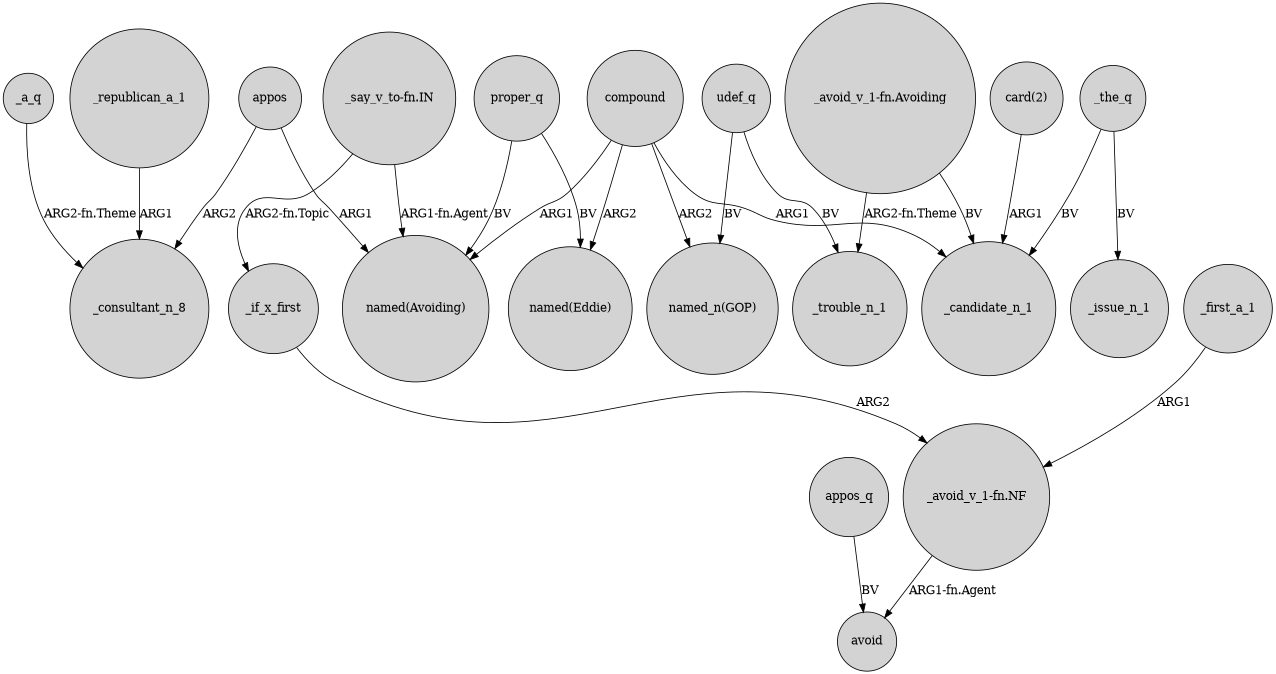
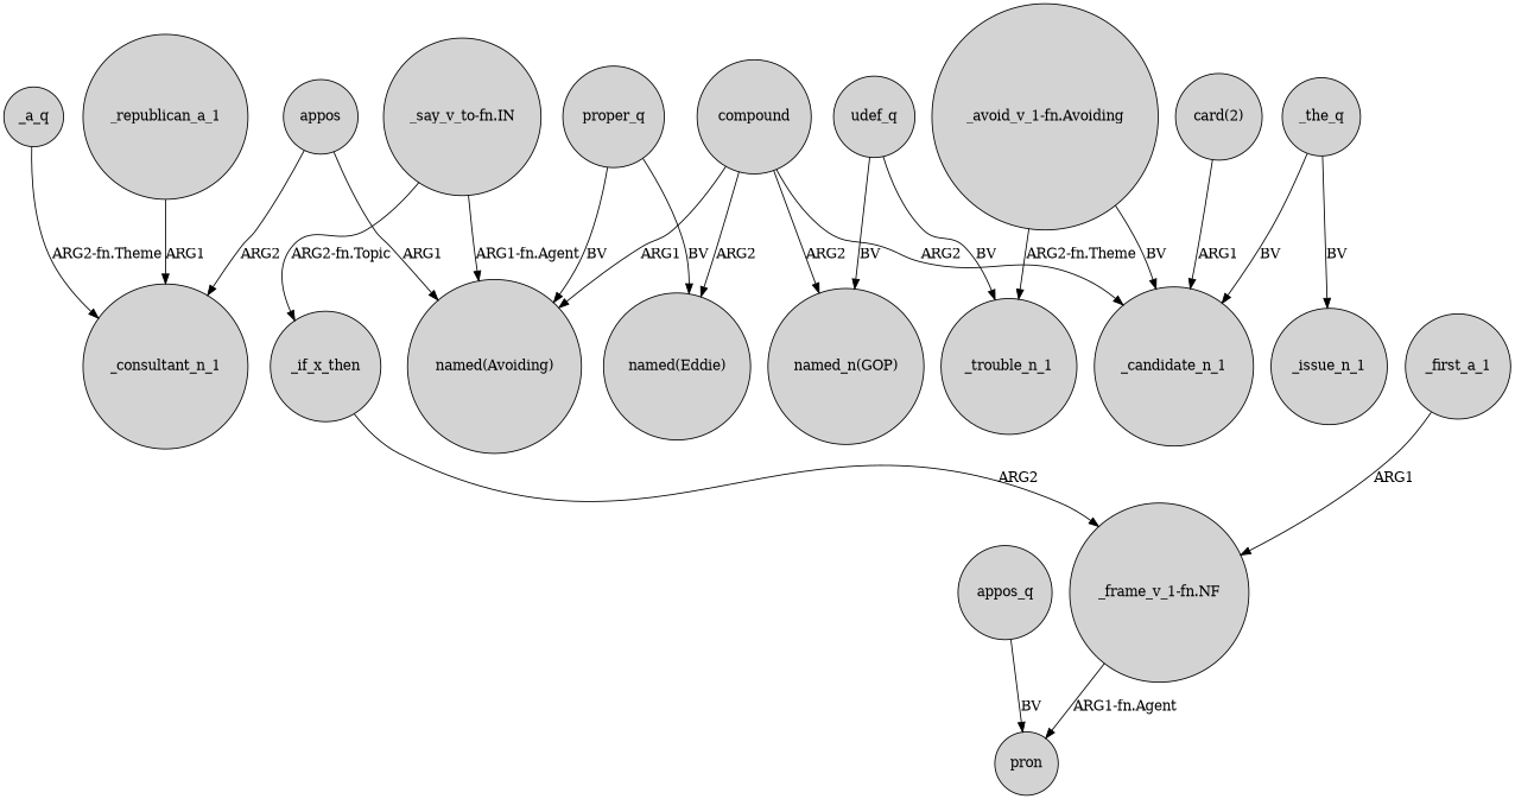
  digraph {
    node [shape=circle style=filled]
-   "_frame_v_1-fn.NF" [label="_avoid_v_1-fn.NF"]
-   pron [label=avoid]
+   "_frame_v_1-fn.NF"
+   pron
    "_say_v_to-fn.IN"
-   _if_x_then [label=_if_x_first]
+   _if_x_then
    n5 [label="named(Avoiding)"]
    appos
-   _consultant_n_1 [label=_consultant_n_8]
+   _consultant_n_1
    "_avoid_v_1-fn.Avoiding"
    _trouble_n_1
    _candidate_n_1
    _the_q
    _issue_n_1
    compound
    "named(Eddie)"
    "named_n(GOP)"
    udef_q
    n17 [label=appos_q]
    _a_q
    proper_q
    _first_a_1
    _republican_a_1
    "card(2)"
    "_frame_v_1-fn.NF" -> pron [label="ARG1-fn.Agent"]
    "_say_v_to-fn.IN" -> _if_x_then [label="ARG2-fn.Topic"]
    "_say_v_to-fn.IN" -> n5 [label="ARG1-fn.Agent"]
    _if_x_then -> "_frame_v_1-fn.NF" [label=ARG2]
    appos -> n5 [label=ARG1]
    appos -> _consultant_n_1 [label=ARG2]
    "_avoid_v_1-fn.Avoiding" -> _trouble_n_1 [label="ARG2-fn.Theme"]
    "_avoid_v_1-fn.Avoiding" -> _candidate_n_1 [label=BV]
    _the_q -> _candidate_n_1 [label=BV]
    _the_q -> _issue_n_1 [label=BV]
    compound -> n5 [label=ARG1]
-   compound -> _candidate_n_1 [label=ARG1]
+   compound -> _candidate_n_1 [label=ARG2]
    compound -> "named(Eddie)" [label=ARG2]
    compound -> "named_n(GOP)" [label=ARG2]
    udef_q -> _trouble_n_1 [label=BV]
    udef_q -> "named_n(GOP)" [label=BV]
    n17 -> pron [label=BV]
    _a_q -> _consultant_n_1 [label="ARG2-fn.Theme"]
    proper_q -> n5 [label=BV]
    proper_q -> "named(Eddie)" [label=BV]
    _first_a_1 -> "_frame_v_1-fn.NF" [label=ARG1]
    _republican_a_1 -> _consultant_n_1 [label=ARG1]
    "card(2)" -> _candidate_n_1 [label=ARG1]
  }
